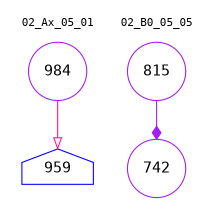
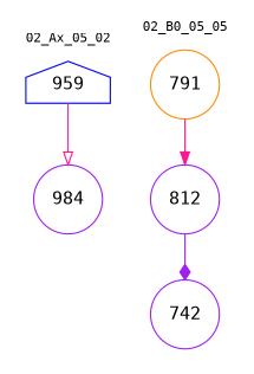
  digraph {
    fontname="DejaVu Sans Mono"
    node [color=purple fontname="DejaVu Sans Mono" shape=circle]
    edge [color=deeppink fontname="DejaVu Sans Mono" style=solid]
    n1 [color=blue label=959 shape=house]
    n2 [label=984]
-   n4 [label=815]
+   n3 [color=darkorange label=791]
+   n4 [label=812]
    n5 [label=742]
    subgraph cluster_1 {
      color=white
      fontsize=10
-     label="02_Ax_05_01"
+     label="02_Ax_05_02"
      n1
      n2
    }
    subgraph cluster_2 {
      color=white
      fontsize=10
      label="02_B0_05_05"
+     n3
      n4
      n5
    }
-   n2 -> n1 [arrowhead=onormal]
+   n1 -> n2 [arrowhead=onormal]
+   n3 -> n4 [arrowhead=normal]
    n4 -> n5 [arrowhead=diamond color=purple]
  }
